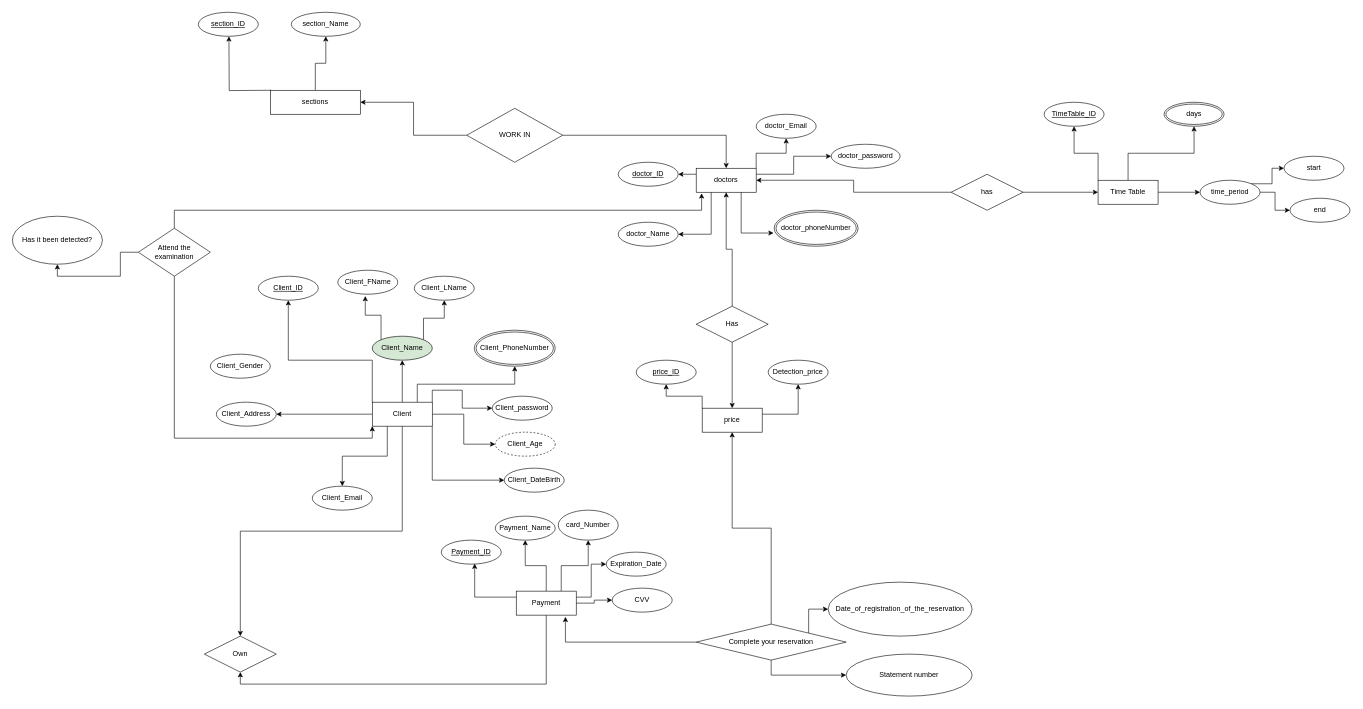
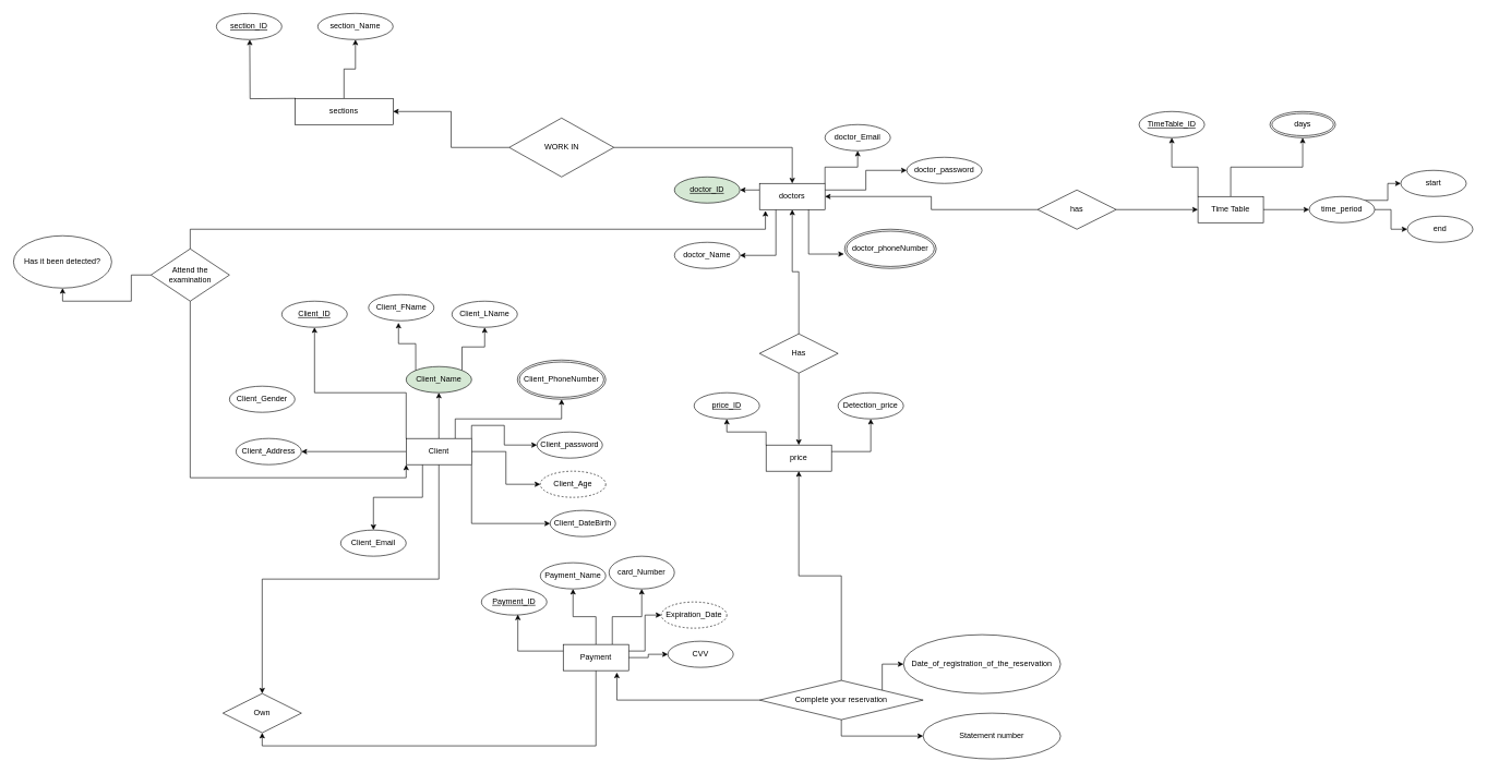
  <mxCell id="0" />
  <mxCell id="1" parent="0" />
  <mxCell id="2" style="edgeStyle=orthogonalEdgeStyle;rounded=0;orthogonalLoop=1;jettySize=auto;html=1;exitX=0;exitY=0;exitDx=0;exitDy=0;entryX=0.5;entryY=1;entryDx=0;entryDy=0;" parent="1" edge="1"><mxGeometry relative="1" as="geometry"><mxPoint x="451" y="150" as="sourcePoint" /><mxPoint x="381" y="60" as="targetPoint" /></mxGeometry></mxCell>
  <mxCell id="3" style="edgeStyle=orthogonalEdgeStyle;rounded=0;orthogonalLoop=1;jettySize=auto;html=1;exitX=0.5;exitY=0;exitDx=0;exitDy=0;entryX=0.5;entryY=1;entryDx=0;entryDy=0;" parent="1" source="4" target="6" edge="1"><mxGeometry relative="1" as="geometry" /></mxCell>
  <mxCell id="4" value="sections" style="whiteSpace=wrap;html=1;align=center;" parent="1" vertex="1"><mxGeometry x="450" y="150" width="150" height="40" as="geometry" /></mxCell>
  <mxCell id="5" value="section_ID" style="ellipse;whiteSpace=wrap;html=1;align=center;fontStyle=4;" parent="1" vertex="1"><mxGeometry x="330" y="20" width="100" height="40" as="geometry" /></mxCell>
  <mxCell id="6" value="section_Name" style="ellipse;whiteSpace=wrap;html=1;align=center;" parent="1" vertex="1"><mxGeometry x="485" y="20" width="115" height="40" as="geometry" /></mxCell>
  <mxCell id="7" style="edgeStyle=orthogonalEdgeStyle;rounded=0;orthogonalLoop=1;jettySize=auto;html=1;exitX=1;exitY=0;exitDx=0;exitDy=0;entryX=0.5;entryY=1;entryDx=0;entryDy=0;" parent="1" source="11" target="15" edge="1"><mxGeometry relative="1" as="geometry" /></mxCell>
  <mxCell id="8" style="edgeStyle=orthogonalEdgeStyle;rounded=0;orthogonalLoop=1;jettySize=auto;html=1;exitX=0.25;exitY=1;exitDx=0;exitDy=0;entryX=1;entryY=0.5;entryDx=0;entryDy=0;" parent="1" source="11" target="13" edge="1"><mxGeometry relative="1" as="geometry" /></mxCell>
  <mxCell id="9" style="edgeStyle=orthogonalEdgeStyle;rounded=0;orthogonalLoop=1;jettySize=auto;html=1;exitX=0;exitY=0.25;exitDx=0;exitDy=0;entryX=1;entryY=0.5;entryDx=0;entryDy=0;" parent="1" source="11" target="12" edge="1"><mxGeometry relative="1" as="geometry" /></mxCell>
  <mxCell id="10" style="edgeStyle=orthogonalEdgeStyle;rounded=0;orthogonalLoop=1;jettySize=auto;html=1;exitX=1;exitY=0.25;exitDx=0;exitDy=0;entryX=0;entryY=0.5;entryDx=0;entryDy=0;" parent="1" source="11" target="90" edge="1"><mxGeometry relative="1" as="geometry" /></mxCell>
  <mxCell id="11" value="doctors" style="whiteSpace=wrap;html=1;align=center;" parent="1" vertex="1"><mxGeometry x="1160" y="280" width="100" height="40" as="geometry" /></mxCell>
- <mxCell id="12" value="doctor_ID" style="ellipse;whiteSpace=wrap;html=1;align=center;fontStyle=4;" parent="1" vertex="1"><mxGeometry x="1030" y="270" width="100" height="40" as="geometry" /></mxCell>
+ <mxCell id="12" value="doctor_ID" style="ellipse;whiteSpace=wrap;html=1;align=center;fontStyle=4;fillColor=#d5e8d4;" parent="1" vertex="1"><mxGeometry x="1030" y="270" width="100" height="40" as="geometry" /></mxCell>
  <mxCell id="13" value="doctor_Name" style="ellipse;whiteSpace=wrap;html=1;align=center;" parent="1" vertex="1"><mxGeometry x="1030" y="370" width="100" height="40" as="geometry" /></mxCell>
  <mxCell id="14" value="doctor_phoneNumber" style="ellipse;shape=doubleEllipse;margin=3;whiteSpace=wrap;html=1;align=center;" parent="1" vertex="1"><mxGeometry x="1290" y="350" width="140" height="60" as="geometry" /></mxCell>
  <mxCell id="15" value="doctor_Email" style="ellipse;whiteSpace=wrap;html=1;align=center;" parent="1" vertex="1"><mxGeometry x="1260" y="190" width="100" height="40" as="geometry" /></mxCell>
  <mxCell id="16" style="edgeStyle=orthogonalEdgeStyle;rounded=0;orthogonalLoop=1;jettySize=auto;html=1;exitX=0.75;exitY=1;exitDx=0;exitDy=0;entryX=-0.007;entryY=0.633;entryDx=0;entryDy=0;entryPerimeter=0;" parent="1" source="11" target="14" edge="1"><mxGeometry relative="1" as="geometry" /></mxCell>
  <mxCell id="17" style="edgeStyle=orthogonalEdgeStyle;rounded=0;orthogonalLoop=1;jettySize=auto;html=1;" parent="1" source="19" target="11" edge="1"><mxGeometry relative="1" as="geometry" /></mxCell>
  <mxCell id="18" style="edgeStyle=orthogonalEdgeStyle;rounded=0;orthogonalLoop=1;jettySize=auto;html=1;exitX=0;exitY=0.5;exitDx=0;exitDy=0;entryX=1;entryY=0.5;entryDx=0;entryDy=0;" parent="1" source="19" target="4" edge="1"><mxGeometry relative="1" as="geometry" /></mxCell>
  <mxCell id="19" value="WORK IN" style="shape=rhombus;perimeter=rhombusPerimeter;whiteSpace=wrap;html=1;align=center;" parent="1" vertex="1"><mxGeometry x="777.5" y="180" width="160" height="90" as="geometry" /></mxCell>
  <mxCell id="20" style="edgeStyle=orthogonalEdgeStyle;rounded=0;orthogonalLoop=1;jettySize=auto;html=1;exitX=0;exitY=0;exitDx=0;exitDy=0;entryX=0.5;entryY=1;entryDx=0;entryDy=0;" parent="1" source="22" target="23" edge="1"><mxGeometry relative="1" as="geometry" /></mxCell>
  <mxCell id="21" style="edgeStyle=orthogonalEdgeStyle;rounded=0;orthogonalLoop=1;jettySize=auto;html=1;exitX=1;exitY=0.25;exitDx=0;exitDy=0;" parent="1" source="22" target="24" edge="1"><mxGeometry relative="1" as="geometry" /></mxCell>
  <mxCell id="22" value="price" style="whiteSpace=wrap;html=1;align=center;" parent="1" vertex="1"><mxGeometry x="1170" y="680" width="100" height="40" as="geometry" /></mxCell>
  <mxCell id="23" value="price_ID" style="ellipse;whiteSpace=wrap;html=1;align=center;fontStyle=4;" parent="1" vertex="1"><mxGeometry x="1060" y="600" width="100" height="40" as="geometry" /></mxCell>
  <mxCell id="24" value="Detection_price" style="ellipse;whiteSpace=wrap;html=1;align=center;" parent="1" vertex="1"><mxGeometry x="1280" y="600" width="100" height="40" as="geometry" /></mxCell>
  <mxCell id="25" style="edgeStyle=orthogonalEdgeStyle;rounded=0;orthogonalLoop=1;jettySize=auto;html=1;exitX=0.5;exitY=0;exitDx=0;exitDy=0;" parent="1" source="27" target="11" edge="1"><mxGeometry relative="1" as="geometry" /></mxCell>
  <mxCell id="26" style="edgeStyle=orthogonalEdgeStyle;rounded=0;orthogonalLoop=1;jettySize=auto;html=1;exitX=0.5;exitY=1;exitDx=0;exitDy=0;entryX=0.5;entryY=0;entryDx=0;entryDy=0;" parent="1" source="27" target="22" edge="1"><mxGeometry relative="1" as="geometry" /></mxCell>
  <mxCell id="27" value="Has" style="shape=rhombus;perimeter=rhombusPerimeter;whiteSpace=wrap;html=1;align=center;" parent="1" vertex="1"><mxGeometry x="1160" y="510" width="120" height="60" as="geometry" /></mxCell>
  <mxCell id="28" style="edgeStyle=orthogonalEdgeStyle;rounded=0;orthogonalLoop=1;jettySize=auto;html=1;exitX=0;exitY=0;exitDx=0;exitDy=0;entryX=0.5;entryY=1;entryDx=0;entryDy=0;" parent="1" source="31" target="35" edge="1"><mxGeometry relative="1" as="geometry" /></mxCell>
  <mxCell id="29" style="edgeStyle=orthogonalEdgeStyle;rounded=0;orthogonalLoop=1;jettySize=auto;html=1;exitX=0.5;exitY=0;exitDx=0;exitDy=0;entryX=0.5;entryY=1;entryDx=0;entryDy=0;" parent="1" source="31" target="36" edge="1"><mxGeometry relative="1" as="geometry" /></mxCell>
  <mxCell id="30" style="edgeStyle=orthogonalEdgeStyle;rounded=0;orthogonalLoop=1;jettySize=auto;html=1;exitX=1;exitY=0.5;exitDx=0;exitDy=0;" parent="1" source="31" edge="1"><mxGeometry relative="1" as="geometry"><mxPoint x="2000" y="320" as="targetPoint" /></mxGeometry></mxCell>
  <mxCell id="31" value="Time Table" style="whiteSpace=wrap;html=1;align=center;" parent="1" vertex="1"><mxGeometry x="1830" y="300" width="100" height="40" as="geometry" /></mxCell>
  <mxCell id="32" style="edgeStyle=orthogonalEdgeStyle;rounded=0;orthogonalLoop=1;jettySize=auto;html=1;" parent="1" source="34" target="11" edge="1"><mxGeometry relative="1" as="geometry" /></mxCell>
  <mxCell id="33" style="edgeStyle=orthogonalEdgeStyle;rounded=0;orthogonalLoop=1;jettySize=auto;html=1;exitX=1;exitY=0.5;exitDx=0;exitDy=0;entryX=0;entryY=0.5;entryDx=0;entryDy=0;" parent="1" source="34" target="31" edge="1"><mxGeometry relative="1" as="geometry" /></mxCell>
  <mxCell id="34" value="has" style="shape=rhombus;perimeter=rhombusPerimeter;whiteSpace=wrap;html=1;align=center;" parent="1" vertex="1"><mxGeometry x="1585" y="290" width="120" height="60" as="geometry" /></mxCell>
  <mxCell id="35" value="TimeTable_ID" style="ellipse;whiteSpace=wrap;html=1;align=center;fontStyle=4;" parent="1" vertex="1"><mxGeometry x="1740" y="170" width="100" height="40" as="geometry" /></mxCell>
  <mxCell id="36" value="days" style="ellipse;shape=doubleEllipse;margin=3;whiteSpace=wrap;html=1;align=center;" parent="1" vertex="1"><mxGeometry x="1940" y="170" width="100" height="40" as="geometry" /></mxCell>
  <mxCell id="37" style="edgeStyle=orthogonalEdgeStyle;rounded=0;orthogonalLoop=1;jettySize=auto;html=1;exitX=1;exitY=0;exitDx=0;exitDy=0;entryX=0;entryY=0.5;entryDx=0;entryDy=0;" parent="1" source="39" target="40" edge="1"><mxGeometry relative="1" as="geometry" /></mxCell>
  <mxCell id="38" style="edgeStyle=orthogonalEdgeStyle;rounded=0;orthogonalLoop=1;jettySize=auto;html=1;entryX=0;entryY=0.5;entryDx=0;entryDy=0;" parent="1" source="39" target="41" edge="1"><mxGeometry relative="1" as="geometry" /></mxCell>
  <mxCell id="39" value="&lt;span lang=&quot;en&quot; class=&quot;HwtZe&quot;&gt;time_period&lt;/span&gt;" style="ellipse;whiteSpace=wrap;html=1;align=center;" parent="1" vertex="1"><mxGeometry x="2000" y="300" width="100" height="40" as="geometry" /></mxCell>
  <mxCell id="40" value="start" style="ellipse;whiteSpace=wrap;html=1;align=center;" parent="1" vertex="1"><mxGeometry x="2140" y="260" width="100" height="40" as="geometry" /></mxCell>
  <mxCell id="41" value="end" style="ellipse;whiteSpace=wrap;html=1;align=center;" parent="1" vertex="1"><mxGeometry x="2150" y="330" width="100" height="40" as="geometry" /></mxCell>
  <mxCell id="42" style="edgeStyle=orthogonalEdgeStyle;rounded=0;orthogonalLoop=1;jettySize=auto;html=1;exitX=1;exitY=0;exitDx=0;exitDy=0;" parent="1" source="49" edge="1"><mxGeometry relative="1" as="geometry"><mxPoint x="960" y="984.833" as="targetPoint" /></mxGeometry></mxCell>
  <mxCell id="43" style="edgeStyle=orthogonalEdgeStyle;rounded=0;orthogonalLoop=1;jettySize=auto;html=1;exitX=0.5;exitY=1;exitDx=0;exitDy=0;" parent="1" source="49" edge="1"><mxGeometry relative="1" as="geometry"><mxPoint x="910.31" y="1025.069" as="targetPoint" /></mxGeometry></mxCell>
  <mxCell id="44" style="edgeStyle=orthogonalEdgeStyle;rounded=0;orthogonalLoop=1;jettySize=auto;html=1;exitX=0.5;exitY=1;exitDx=0;exitDy=0;entryX=0.5;entryY=1;entryDx=0;entryDy=0;" parent="1" source="49" target="78" edge="1"><mxGeometry relative="1" as="geometry" /></mxCell>
  <mxCell id="45" style="edgeStyle=orthogonalEdgeStyle;rounded=0;orthogonalLoop=1;jettySize=auto;html=1;exitX=1;exitY=0.5;exitDx=0;exitDy=0;entryX=0;entryY=0.5;entryDx=0;entryDy=0;" parent="1" source="49" target="54" edge="1"><mxGeometry relative="1" as="geometry" /></mxCell>
  <mxCell id="46" style="edgeStyle=orthogonalEdgeStyle;rounded=0;orthogonalLoop=1;jettySize=auto;html=1;exitX=1;exitY=0.25;exitDx=0;exitDy=0;entryX=0;entryY=0.5;entryDx=0;entryDy=0;" parent="1" source="49" target="53" edge="1"><mxGeometry relative="1" as="geometry" /></mxCell>
  <mxCell id="47" style="edgeStyle=orthogonalEdgeStyle;rounded=0;orthogonalLoop=1;jettySize=auto;html=1;exitX=0.75;exitY=0;exitDx=0;exitDy=0;" parent="1" source="49" target="52" edge="1"><mxGeometry relative="1" as="geometry" /></mxCell>
  <mxCell id="48" style="edgeStyle=orthogonalEdgeStyle;rounded=0;orthogonalLoop=1;jettySize=auto;html=1;exitX=0.5;exitY=0;exitDx=0;exitDy=0;entryX=0.5;entryY=1;entryDx=0;entryDy=0;" parent="1" source="49" target="51" edge="1"><mxGeometry relative="1" as="geometry" /></mxCell>
  <mxCell id="49" value="Payment" style="whiteSpace=wrap;html=1;align=center;" parent="1" vertex="1"><mxGeometry x="860" y="985" width="100" height="40" as="geometry" /></mxCell>
  <mxCell id="50" value="Payment_ID" style="ellipse;whiteSpace=wrap;html=1;align=center;fontStyle=4;" parent="1" vertex="1"><mxGeometry x="735" y="900" width="100" height="40" as="geometry" /></mxCell>
  <mxCell id="51" value="Payment_Name" style="ellipse;whiteSpace=wrap;html=1;align=center;" parent="1" vertex="1"><mxGeometry x="825" y="860" width="100" height="40" as="geometry" /></mxCell>
  <mxCell id="52" value="card_Number" style="ellipse;whiteSpace=wrap;html=1;align=center;" parent="1" vertex="1"><mxGeometry x="930" y="850" width="100" height="50" as="geometry" /></mxCell>
- <mxCell id="53" value="Expiration_Date" style="ellipse;whiteSpace=wrap;html=1;align=center;" parent="1" vertex="1"><mxGeometry x="1010" y="920" width="100" height="40" as="geometry" /></mxCell>
+ <mxCell id="53" value="Expiration_Date" style="ellipse;whiteSpace=wrap;html=1;align=center;dashed=1;" parent="1" vertex="1"><mxGeometry x="1010" y="920" width="100" height="40" as="geometry" /></mxCell>
  <mxCell id="54" value="CVV" style="ellipse;whiteSpace=wrap;html=1;align=center;" parent="1" vertex="1"><mxGeometry x="1020" y="980" width="100" height="40" as="geometry" /></mxCell>
  <mxCell id="55" style="edgeStyle=orthogonalEdgeStyle;rounded=0;orthogonalLoop=1;jettySize=auto;html=1;entryX=0.5;entryY=1;entryDx=0;entryDy=0;" parent="1" source="65" target="68" edge="1"><mxGeometry relative="1" as="geometry" /></mxCell>
  <mxCell id="56" style="edgeStyle=orthogonalEdgeStyle;rounded=0;orthogonalLoop=1;jettySize=auto;html=1;exitX=0.75;exitY=0;exitDx=0;exitDy=0;entryX=0.5;entryY=1;entryDx=0;entryDy=0;" parent="1" source="65" target="72" edge="1"><mxGeometry relative="1" as="geometry" /></mxCell>
  <mxCell id="57" style="edgeStyle=orthogonalEdgeStyle;rounded=0;orthogonalLoop=1;jettySize=auto;html=1;exitX=1;exitY=0;exitDx=0;exitDy=0;" parent="1" source="65" target="73" edge="1"><mxGeometry relative="1" as="geometry" /></mxCell>
  <mxCell id="58" style="edgeStyle=orthogonalEdgeStyle;rounded=0;orthogonalLoop=1;jettySize=auto;html=1;exitX=1;exitY=0.5;exitDx=0;exitDy=0;entryX=0;entryY=0.5;entryDx=0;entryDy=0;" parent="1" source="65" target="74" edge="1"><mxGeometry relative="1" as="geometry" /></mxCell>
  <mxCell id="59" style="edgeStyle=orthogonalEdgeStyle;rounded=0;orthogonalLoop=1;jettySize=auto;html=1;exitX=1;exitY=1;exitDx=0;exitDy=0;" parent="1" source="65" target="75" edge="1"><mxGeometry relative="1" as="geometry"><Array as="points"><mxPoint x="720" y="800" /></Array></mxGeometry></mxCell>
  <mxCell id="60" style="edgeStyle=orthogonalEdgeStyle;rounded=0;orthogonalLoop=1;jettySize=auto;html=1;exitX=0;exitY=1;exitDx=0;exitDy=0;" parent="1" source="65" edge="1"><mxGeometry relative="1" as="geometry"><mxPoint x="620.31" y="710.241" as="targetPoint" /></mxGeometry></mxCell>
  <mxCell id="61" style="edgeStyle=orthogonalEdgeStyle;rounded=0;orthogonalLoop=1;jettySize=auto;html=1;exitX=0;exitY=0;exitDx=0;exitDy=0;entryX=0.5;entryY=1;entryDx=0;entryDy=0;" parent="1" source="65" target="66" edge="1"><mxGeometry relative="1" as="geometry"><Array as="points"><mxPoint x="620" y="600" /><mxPoint x="480" y="600" /></Array></mxGeometry></mxCell>
  <mxCell id="62" style="edgeStyle=orthogonalEdgeStyle;rounded=0;orthogonalLoop=1;jettySize=auto;html=1;exitX=0;exitY=0.5;exitDx=0;exitDy=0;" parent="1" source="65" target="77" edge="1"><mxGeometry relative="1" as="geometry" /></mxCell>
  <mxCell id="63" style="edgeStyle=orthogonalEdgeStyle;rounded=0;orthogonalLoop=1;jettySize=auto;html=1;exitX=0.5;exitY=1;exitDx=0;exitDy=0;" parent="1" source="65" target="78" edge="1"><mxGeometry relative="1" as="geometry" /></mxCell>
  <mxCell id="64" style="edgeStyle=orthogonalEdgeStyle;rounded=0;orthogonalLoop=1;jettySize=auto;html=1;exitX=0.25;exitY=1;exitDx=0;exitDy=0;entryX=0.5;entryY=0;entryDx=0;entryDy=0;" parent="1" source="65" target="79" edge="1"><mxGeometry relative="1" as="geometry" /></mxCell>
  <mxCell id="65" value="Client" style="whiteSpace=wrap;html=1;align=center;" parent="1" vertex="1"><mxGeometry x="620" y="670" width="100" height="40" as="geometry" /></mxCell>
  <mxCell id="66" value="Client_ID" style="ellipse;whiteSpace=wrap;html=1;align=center;fontStyle=4;" parent="1" vertex="1"><mxGeometry x="430" y="460" width="100" height="40" as="geometry" /></mxCell>
  <mxCell id="67" style="edgeStyle=orthogonalEdgeStyle;rounded=0;orthogonalLoop=1;jettySize=auto;html=1;exitX=1;exitY=0;exitDx=0;exitDy=0;entryX=0.5;entryY=1;entryDx=0;entryDy=0;" parent="1" source="68" target="70" edge="1"><mxGeometry relative="1" as="geometry" /></mxCell>
  <mxCell id="68" value="Client_Name" style="ellipse;whiteSpace=wrap;html=1;align=center;fillColor=#d5e8d4;" parent="1" vertex="1"><mxGeometry x="620" y="560" width="100" height="40" as="geometry" /></mxCell>
  <mxCell id="69" value="Client_FName" style="ellipse;whiteSpace=wrap;html=1;align=center;" parent="1" vertex="1"><mxGeometry x="562.5" y="450" width="100" height="40" as="geometry" /></mxCell>
  <mxCell id="70" value="Client_LName" style="ellipse;whiteSpace=wrap;html=1;align=center;" parent="1" vertex="1"><mxGeometry x="690" y="460" width="100" height="40" as="geometry" /></mxCell>
  <mxCell id="71" style="edgeStyle=orthogonalEdgeStyle;rounded=0;orthogonalLoop=1;jettySize=auto;html=1;exitX=0;exitY=0;exitDx=0;exitDy=0;entryX=0.458;entryY=1.075;entryDx=0;entryDy=0;entryPerimeter=0;" parent="1" source="68" target="69" edge="1"><mxGeometry relative="1" as="geometry" /></mxCell>
  <mxCell id="72" value="Client_PhoneNumber" style="ellipse;shape=doubleEllipse;margin=3;whiteSpace=wrap;html=1;align=center;" parent="1" vertex="1"><mxGeometry x="790" y="550" width="135" height="60" as="geometry" /></mxCell>
  <mxCell id="73" value="Client_password" style="ellipse;whiteSpace=wrap;html=1;align=center;" parent="1" vertex="1"><mxGeometry x="820" y="660" width="100" height="40" as="geometry" /></mxCell>
  <mxCell id="74" value="Client_Age" style="ellipse;whiteSpace=wrap;html=1;align=center;dashed=1;" parent="1" vertex="1"><mxGeometry x="825" y="720" width="100" height="40" as="geometry" /></mxCell>
  <mxCell id="75" value="Client_DateBirth" style="ellipse;whiteSpace=wrap;html=1;align=center;" parent="1" vertex="1"><mxGeometry x="840" y="780" width="100" height="40" as="geometry" /></mxCell>
  <mxCell id="76" value="Client_Gender" style="ellipse;whiteSpace=wrap;html=1;align=center;" parent="1" vertex="1"><mxGeometry x="350" y="590" width="100" height="40" as="geometry" /></mxCell>
  <mxCell id="77" value="Client_Address" style="ellipse;whiteSpace=wrap;html=1;align=center;" parent="1" vertex="1"><mxGeometry x="360" y="670" width="100" height="40" as="geometry" /></mxCell>
  <mxCell id="78" value="Own" style="shape=rhombus;perimeter=rhombusPerimeter;whiteSpace=wrap;html=1;align=center;" parent="1" vertex="1"><mxGeometry x="340" y="1060" width="120" height="60" as="geometry" /></mxCell>
  <mxCell id="79" value="Client_Email" style="ellipse;whiteSpace=wrap;html=1;align=center;" parent="1" vertex="1"><mxGeometry x="520" y="810" width="100" height="40" as="geometry" /></mxCell>
  <mxCell id="80" style="edgeStyle=orthogonalEdgeStyle;rounded=0;orthogonalLoop=1;jettySize=auto;html=1;entryX=0.5;entryY=1;entryDx=0;entryDy=0;" parent="1" source="83" target="22" edge="1"><mxGeometry relative="1" as="geometry" /></mxCell>
  <mxCell id="81" style="edgeStyle=orthogonalEdgeStyle;rounded=0;orthogonalLoop=1;jettySize=auto;html=1;exitX=1;exitY=0;exitDx=0;exitDy=0;entryX=0;entryY=0.5;entryDx=0;entryDy=0;" parent="1" source="83" target="86" edge="1"><mxGeometry relative="1" as="geometry" /></mxCell>
  <mxCell id="82" style="edgeStyle=orthogonalEdgeStyle;rounded=0;orthogonalLoop=1;jettySize=auto;html=1;exitX=0.5;exitY=1;exitDx=0;exitDy=0;entryX=0;entryY=0.5;entryDx=0;entryDy=0;" parent="1" source="83" target="93" edge="1"><mxGeometry relative="1" as="geometry" /></mxCell>
  <mxCell id="83" value="Complete your reservation" style="shape=rhombus;perimeter=rhombusPerimeter;whiteSpace=wrap;html=1;align=center;" parent="1" vertex="1"><mxGeometry x="1160" y="1040" width="250" height="60" as="geometry" /></mxCell>
  <mxCell id="84" style="edgeStyle=orthogonalEdgeStyle;rounded=0;orthogonalLoop=1;jettySize=auto;html=1;entryX=0.82;entryY=1.071;entryDx=0;entryDy=0;entryPerimeter=0;" parent="1" source="83" target="49" edge="1"><mxGeometry relative="1" as="geometry" /></mxCell>
  <mxCell id="85" style="edgeStyle=orthogonalEdgeStyle;rounded=0;orthogonalLoop=1;jettySize=auto;html=1;exitX=0;exitY=0.25;exitDx=0;exitDy=0;entryX=0.557;entryY=0.98;entryDx=0;entryDy=0;entryPerimeter=0;" parent="1" source="49" target="50" edge="1"><mxGeometry relative="1" as="geometry" /></mxCell>
  <mxCell id="86" value="Date_of_registration_of_the_reservation" style="ellipse;whiteSpace=wrap;html=1;align=center;" parent="1" vertex="1"><mxGeometry x="1380" y="970" width="240" height="90" as="geometry" /></mxCell>
  <mxCell id="87" style="edgeStyle=orthogonalEdgeStyle;rounded=0;orthogonalLoop=1;jettySize=auto;html=1;exitX=0.5;exitY=1;exitDx=0;exitDy=0;entryX=0;entryY=1;entryDx=0;entryDy=0;" parent="1" source="89" target="65" edge="1"><mxGeometry relative="1" as="geometry"><Array as="points"><mxPoint x="290" y="730" /><mxPoint x="620" y="730" /></Array></mxGeometry></mxCell>
  <mxCell id="88" style="edgeStyle=orthogonalEdgeStyle;rounded=0;orthogonalLoop=1;jettySize=auto;html=1;exitX=0;exitY=0.5;exitDx=0;exitDy=0;entryX=0.5;entryY=1;entryDx=0;entryDy=0;" parent="1" source="89" target="92" edge="1"><mxGeometry relative="1" as="geometry" /></mxCell>
  <mxCell id="89" value="Attend the examination" style="shape=rhombus;perimeter=rhombusPerimeter;whiteSpace=wrap;html=1;align=center;" parent="1" vertex="1"><mxGeometry x="230" y="380" width="120" height="80" as="geometry" /></mxCell>
  <mxCell id="90" value="doctor_password" style="ellipse;whiteSpace=wrap;html=1;align=center;" parent="1" vertex="1"><mxGeometry x="1385" y="240" width="115" height="40" as="geometry" /></mxCell>
  <mxCell id="91" style="edgeStyle=orthogonalEdgeStyle;rounded=0;orthogonalLoop=1;jettySize=auto;html=1;exitX=0.5;exitY=0;exitDx=0;exitDy=0;entryX=0.09;entryY=1.045;entryDx=0;entryDy=0;entryPerimeter=0;" parent="1" source="89" target="11" edge="1"><mxGeometry relative="1" as="geometry" /></mxCell>
  <mxCell id="92" value="Has it been detected?" style="ellipse;whiteSpace=wrap;html=1;align=center;" parent="1" vertex="1"><mxGeometry x="20" y="360" width="150" height="80" as="geometry" /></mxCell>
  <mxCell id="93" value="&lt;span lang=&quot;en&quot; class=&quot;HwtZe&quot;&gt;Statement number&lt;/span&gt;" style="ellipse;whiteSpace=wrap;html=1;align=center;" parent="1" vertex="1"><mxGeometry x="1410" y="1090" width="210" height="70" as="geometry" /></mxCell>
